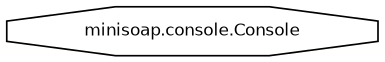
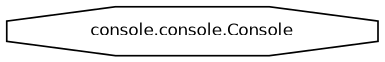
  digraph {
    rankdir=LR
-   n1 [color=black fillcolor=white fontname=Helvetica fontsize=10 height=0.2 label="minisoap.console.Console" shape=octagon style=filled width=0.4]
+   n1 [color=black fillcolor=white fontname=Helvetica fontsize=10 height=0.2 label="console.console.Console" shape=octagon style=filled width=0.4]
  }
